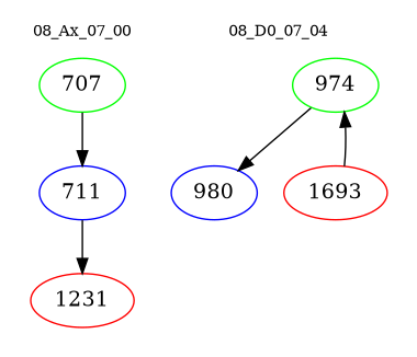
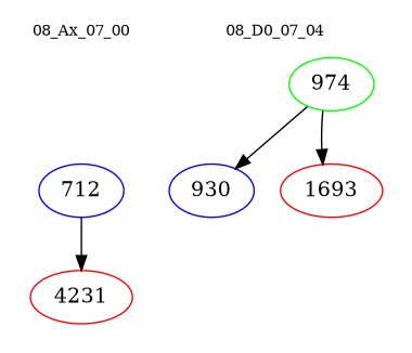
  digraph {
    node [color=green]
    edge [color=black]
-   n1 [label=707]
-   n2 [color=blue label=711]
-   n3 [color=red label=1231]
+   n2 [color=blue label=712]
+   n3 [color=red label=4231]
    n4 [label=974]
-   n5 [color=blue label=980]
+   n5 [color=blue label=930]
    n6 [color=red label=1693]
    subgraph cluster_1 {
      color=white
      fontsize=10
      label="08_Ax_07_00"
-     n1
      n2
      n3
    }
    subgraph cluster_2 {
      color=white
      fontsize=10
      label="08_D0_07_04"
      n4
      n5
      n6
    }
-   n1 -> n2
    n2 -> n3
    n4 -> n5
-   n6 -> n4
+   n4 -> n6
  }
